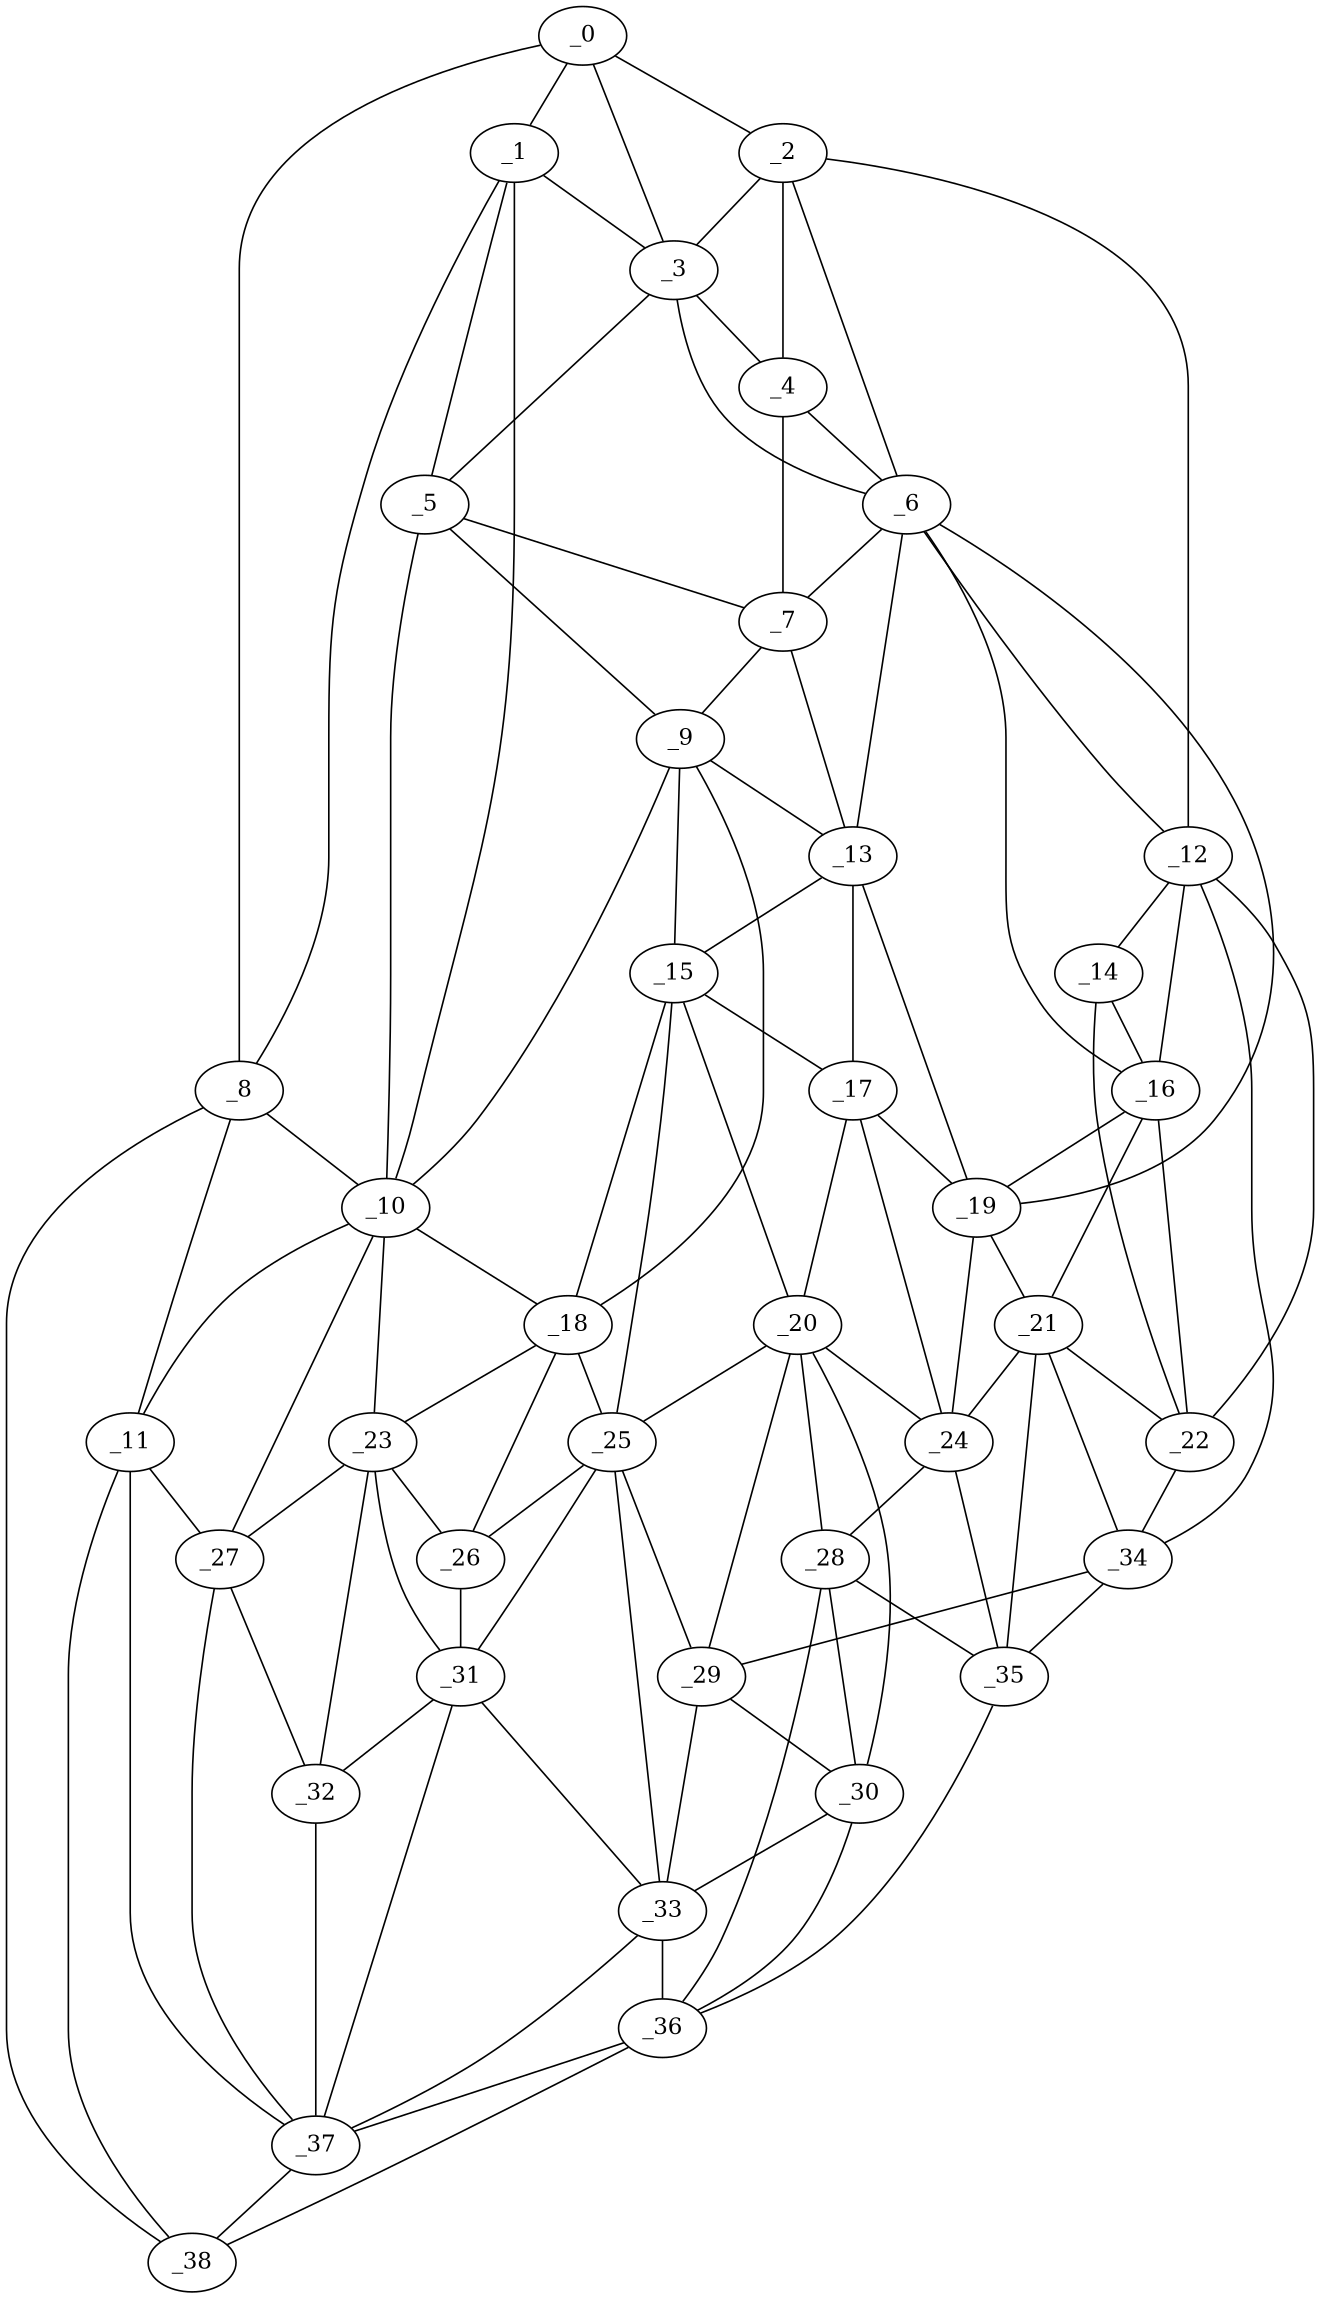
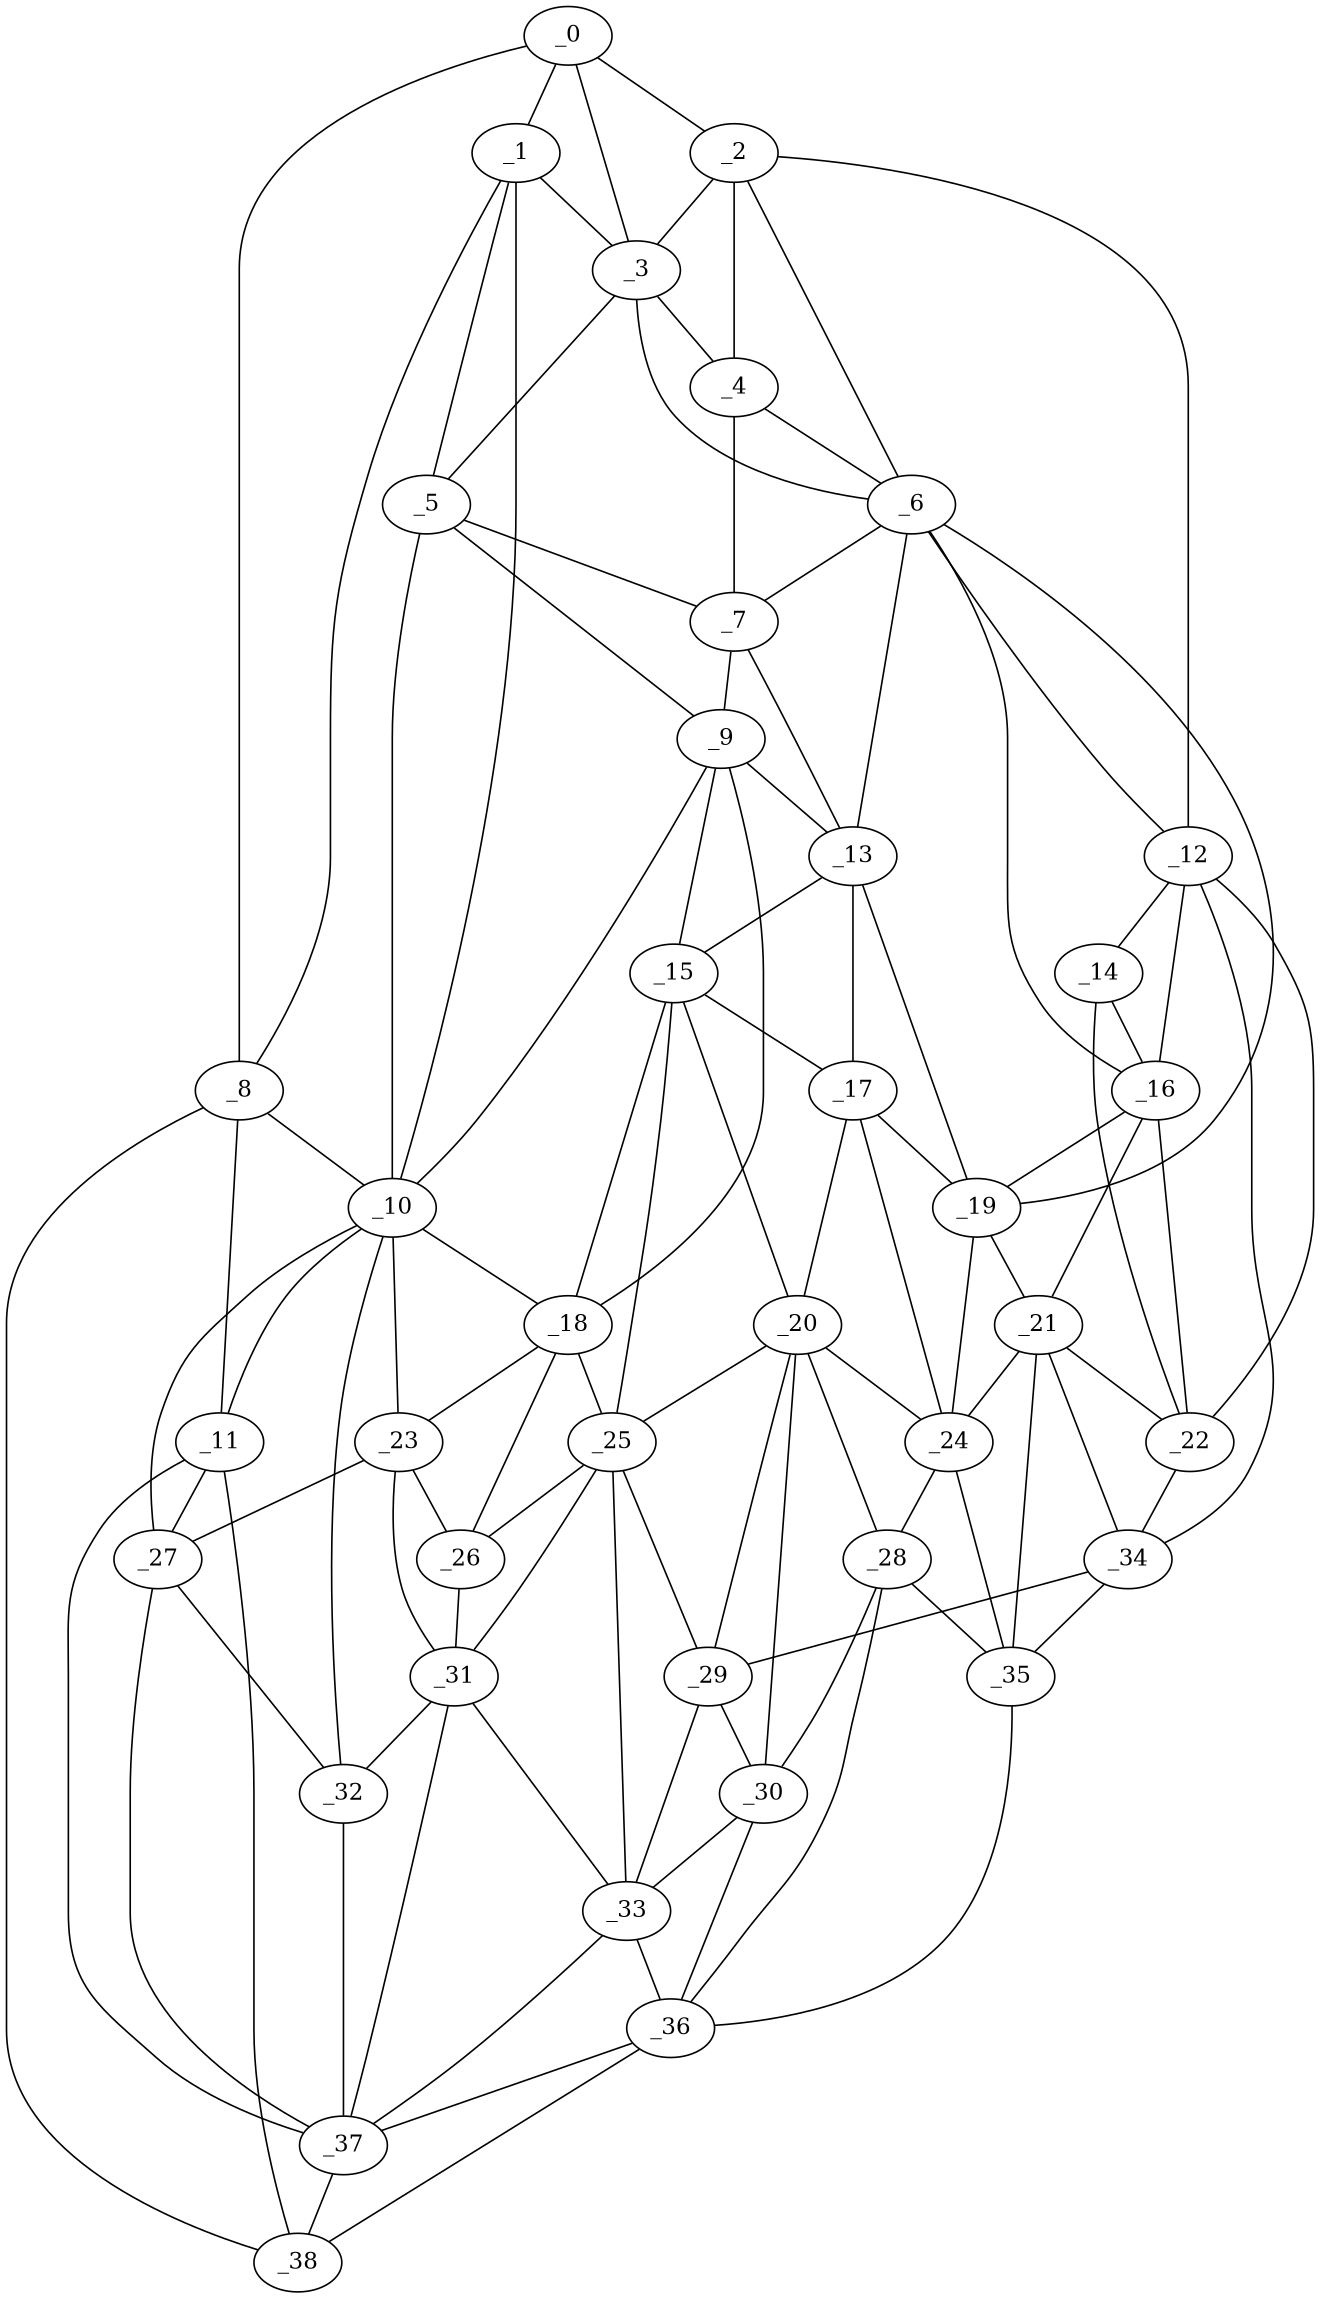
  graph {
    node [x=38 y=96]
    edge [valence=2]
    _0 [x=18 y=14]
    _1 [x=21 y=24]
    _2 [x=26 y=115]
    _3 [x=27 y=73]
    _8 [x=57 y=4]
    _5 [y=58]
    _10 [x=61 y=51]
    _4 [x=29]
    _6 [y=95]
    _12 [x=64 y=119]
    _11 [x=64 y=8]
    _38 [x=112 y=16]
    _7 [x=52 y=70]
    _9 [x=59 y=59]
    _18 [x=79 y=57]
    _23 [x=91 y=44]
    _27 [x=94 y=38]
    _13 [x=73 y=74]
    _16 [x=75 y=110]
    _19 [x=79 y=103]
    _14 [x=73 y=116]
    _22 [x=89 y=114]
    _34 [x=103 y=115]
    _37 [x=110 y=24]
    _15 [x=75 y=67]
    _25 [x=92 y=60]
    _26 [x=93 y=54]
    _31 [x=101 y=56]
    _32 [x=102 y=38]
    _17 [x=78 y=78]
    _21 [x=89 y=107]
    _24 [x=91]
    _35 [x=104]
    _29 [x=96 y=68]
    _20 [x=88 y=78]
    _28 [x=94 y=91]
    _30 [x=100 y=76]
    _33 [x=102 y=61]
    _36 [x=107 y=88]
    _0 -- _1
    _0 -- _2 [valence=1]
    _0 -- _3 [valence=1]
    _0 -- _8 [valence=1]
    _1 -- _3
    _1 -- _8 [valence=1]
    _1 -- _5
    _1 -- _10
    _2 -- _3
    _2 -- _4
    _2 -- _6
    _2 -- _12 [valence=1]
    _3 -- _5 [valence=1]
    _3 -- _4 [valence=1]
    _3 -- _6
    _8 -- _10
    _8 -- _11 [valence=1]
    _8 -- _38 [valence=1]
    _5 -- _10 [valence=1]
    _5 -- _7 [valence=1]
    _5 -- _9
    _10 -- _11 [valence=1]
    _10 -- _18
    _10 -- _23
    _10 -- _27
    _4 -- _6
    _4 -- _7
    _6 -- _12 [valence=1]
    _6 -- _7 [valence=1]
    _6 -- _13 [valence=1]
    _6 -- _16 [valence=1]
    _6 -- _19
    _12 -- _16
    _12 -- _14 [valence=1]
    _12 -- _22 [valence=1]
    _12 -- _34 [valence=1]
    _11 -- _38 [valence=1]
    _11 -- _27
    _11 -- _37
    _7 -- _9 [valence=1]
    _7 -- _13
    _9 -- _10
    _9 -- _18
    _9 -- _13
    _9 -- _15 [valence=1]
    _18 -- _23
    _18 -- _25 [valence=1]
    _18 -- _26
    _23 -- _27 [valence=1]
    _23 -- _26
    _23 -- _31
-   _23 -- _32 [valence=1]
+   _10 -- _32 [valence=1]
    _27 -- _37
    _27 -- _32
    _13 -- _19 [valence=1]
    _13 -- _15
    _13 -- _17
    _16 -- _19 [valence=1]
    _16 -- _22
    _16 -- _21
    _19 -- _21
    _19 -- _24
    _14 -- _16
    _14 -- _22
    _22 -- _34
    _34 -- _35
    _34 -- _29 [valence=1]
    _37 -- _38
    _15 -- _18 [valence=1]
    _15 -- _25
    _15 -- _17
    _15 -- _20
    _25 -- _26
    _25 -- _31
    _25 -- _29 [valence=1]
    _25 -- _33
    _26 -- _31
    _31 -- _37
    _31 -- _32
    _31 -- _33
    _32 -- _37 [valence=1]
    _17 -- _19
    _17 -- _24 [valence=1]
    _17 -- _20
    _21 -- _22
    _21 -- _34 [valence=1]
    _21 -- _24 [valence=1]
    _21 -- _35
    _24 -- _35
    _24 -- _28
    _35 -- _36
    _29 -- _30
    _29 -- _33
    _20 -- _25 [valence=1]
    _20 -- _24
    _20 -- _29 [valence=1]
    _20 -- _28
    _20 -- _30 [valence=1]
    _28 -- _35 [valence=1]
    _28 -- _30
    _28 -- _36
    _30 -- _33 [valence=1]
    _30 -- _36 [valence=1]
    _33 -- _37
    _33 -- _36 [valence=1]
    _36 -- _38 [valence=1]
    _36 -- _37
  }
